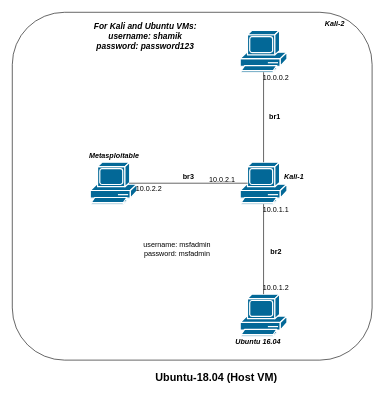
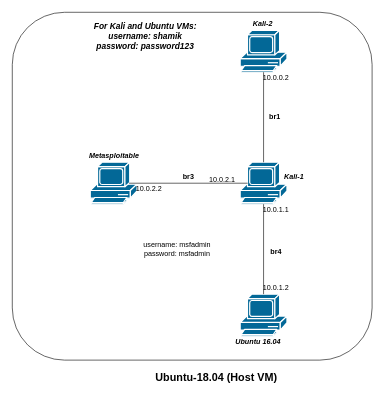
  <mxCell id="0" />
  <mxCell id="1" parent="0" />
  <mxCell id="2" value="" style="rounded=1;whiteSpace=wrap;html=1;" vertex="1" parent="1"><mxGeometry x="20" y="20" width="600" height="580" as="geometry" /></mxCell>
  <mxCell id="3" value="" style="shape=mxgraph.cisco.computers_and_peripherals.pc;html=1;pointerEvents=1;dashed=0;fillColor=#036897;strokeColor=#ffffff;strokeWidth=2;verticalLabelPosition=bottom;verticalAlign=top;align=center;outlineConnect=0;" vertex="1" parent="1"><mxGeometry x="400" y="50" width="78" height="70" as="geometry" /></mxCell>
  <mxCell id="4" value="" style="shape=mxgraph.cisco.computers_and_peripherals.pc;html=1;pointerEvents=1;dashed=0;fillColor=#036897;strokeColor=#ffffff;strokeWidth=2;verticalLabelPosition=bottom;verticalAlign=top;align=center;outlineConnect=0;" vertex="1" parent="1"><mxGeometry x="400" y="490" width="78" height="70" as="geometry" /></mxCell>
  <mxCell id="5" value="" style="shape=mxgraph.cisco.computers_and_peripherals.pc;html=1;pointerEvents=1;dashed=0;fillColor=#036897;strokeColor=#ffffff;strokeWidth=2;verticalLabelPosition=bottom;verticalAlign=top;align=center;outlineConnect=0;" vertex="1" parent="1"><mxGeometry x="150" y="270" width="78" height="70" as="geometry" /></mxCell>
  <mxCell id="6" value="" style="shape=mxgraph.cisco.computers_and_peripherals.pc;html=1;pointerEvents=1;dashed=0;fillColor=#036897;strokeColor=#ffffff;strokeWidth=2;verticalLabelPosition=bottom;verticalAlign=top;align=center;outlineConnect=0;" vertex="1" parent="1"><mxGeometry x="400" y="270" width="78" height="70" as="geometry" /></mxCell>
  <mxCell id="7" value="" style="endArrow=none;html=1;exitX=0.83;exitY=0.5;exitDx=0;exitDy=0;exitPerimeter=0;entryX=0.16;entryY=0.5;entryDx=0;entryDy=0;entryPerimeter=0;" edge="1" parent="1" source="5" target="6"><mxGeometry width="50" height="50" relative="1" as="geometry"><mxPoint x="290" y="330" as="sourcePoint" /><mxPoint x="340" y="280" as="targetPoint" /></mxGeometry></mxCell>
  <mxCell id="8" value="" style="endArrow=none;html=1;entryX=0.5;entryY=1;entryDx=0;entryDy=0;entryPerimeter=0;exitX=0.5;exitY=0;exitDx=0;exitDy=0;exitPerimeter=0;" edge="1" parent="1" source="6" target="3"><mxGeometry width="50" height="50" relative="1" as="geometry"><mxPoint x="400" y="200" as="sourcePoint" /><mxPoint x="450" y="150" as="targetPoint" /></mxGeometry></mxCell>
  <mxCell id="9" value="&lt;font style=&quot;font-size: 18px&quot;&gt;&lt;b&gt;Ubuntu-18.04 (Host VM)&lt;/b&gt;&lt;/font&gt;" style="text;html=1;strokeColor=none;fillColor=none;align=center;verticalAlign=middle;whiteSpace=wrap;rounded=0;" vertex="1" parent="1"><mxGeometry x="192.5" y="620" width="335" height="20" as="geometry" /></mxCell>
  <mxCell id="10" value="&lt;b&gt;&lt;i&gt;Metasploitable&lt;/i&gt;&lt;/b&gt;" style="text;html=1;strokeColor=none;fillColor=none;align=center;verticalAlign=middle;whiteSpace=wrap;rounded=0;" vertex="1" parent="1"><mxGeometry x="170" y="250" width="40" height="20" as="geometry" /></mxCell>
- <mxCell id="11" value="&lt;b&gt;&lt;i&gt;Kali-2&lt;/i&gt;&lt;/b&gt;" style="text;html=1;strokeColor=none;fillColor=none;align=center;verticalAlign=middle;whiteSpace=wrap;rounded=0;" vertex="1" parent="1"><mxGeometry x="538" y="30" width="40" height="20" as="geometry" /></mxCell>
+ <mxCell id="11" value="&lt;b&gt;&lt;i&gt;Kali-2&lt;/i&gt;&lt;/b&gt;" style="text;html=1;strokeColor=none;fillColor=none;align=center;verticalAlign=middle;whiteSpace=wrap;rounded=0;" vertex="1" parent="1"><mxGeometry x="418" y="30" width="40" height="20" as="geometry" /></mxCell>
  <mxCell id="12" value="&lt;b&gt;&lt;i&gt;Kali-1&lt;/i&gt;&lt;/b&gt;" style="text;html=1;strokeColor=none;fillColor=none;align=center;verticalAlign=middle;whiteSpace=wrap;rounded=0;" vertex="1" parent="1"><mxGeometry x="470" y="285" width="40" height="20" as="geometry" /></mxCell>
  <mxCell id="13" value="&lt;b&gt;&lt;i&gt;Ubuntu 16.04&lt;/i&gt;&lt;/b&gt;" style="text;html=1;strokeColor=none;fillColor=none;align=center;verticalAlign=middle;whiteSpace=wrap;rounded=0;" vertex="1" parent="1"><mxGeometry x="390" y="560" width="80" height="20" as="geometry" /></mxCell>
  <mxCell id="14" value="&lt;b&gt;br3&lt;/b&gt;" style="text;html=1;strokeColor=none;fillColor=none;align=center;verticalAlign=middle;whiteSpace=wrap;rounded=0;" vertex="1" parent="1"><mxGeometry x="294" y="285" width="40" height="20" as="geometry" /></mxCell>
  <mxCell id="15" value="&lt;b&gt;br1&lt;/b&gt;" style="text;html=1;strokeColor=none;fillColor=none;align=center;verticalAlign=middle;whiteSpace=wrap;rounded=0;" vertex="1" parent="1"><mxGeometry x="438" y="185" width="40" height="20" as="geometry" /></mxCell>
- <mxCell id="16" value="&lt;b&gt;br2&lt;/b&gt;" style="text;html=1;strokeColor=none;fillColor=none;align=center;verticalAlign=middle;whiteSpace=wrap;rounded=0;" vertex="1" parent="1"><mxGeometry x="440" y="410" width="40" height="20" as="geometry" /></mxCell>
+ <mxCell id="16" value="&lt;b&gt;br4&lt;/b&gt;" style="text;html=1;strokeColor=none;fillColor=none;align=center;verticalAlign=middle;whiteSpace=wrap;rounded=0;" vertex="1" parent="1"><mxGeometry x="440" y="410" width="40" height="20" as="geometry" /></mxCell>
  <mxCell id="17" value="10.0.0.2" style="text;html=1;strokeColor=none;fillColor=none;align=center;verticalAlign=middle;whiteSpace=wrap;rounded=0;" vertex="1" parent="1"><mxGeometry x="440" y="120" width="40" height="20" as="geometry" /></mxCell>
  <mxCell id="18" value="10.0.2.1" style="text;html=1;strokeColor=none;fillColor=none;align=center;verticalAlign=middle;whiteSpace=wrap;rounded=0;" vertex="1" parent="1"><mxGeometry x="350" y="290" width="40" height="20" as="geometry" /></mxCell>
  <mxCell id="19" value="10.0.2.2" style="text;html=1;strokeColor=none;fillColor=none;align=center;verticalAlign=middle;whiteSpace=wrap;rounded=0;" vertex="1" parent="1"><mxGeometry x="228" y="305" width="40" height="20" as="geometry" /></mxCell>
  <mxCell id="20" value="10.0.1.2" style="text;html=1;strokeColor=none;fillColor=none;align=center;verticalAlign=middle;whiteSpace=wrap;rounded=0;" vertex="1" parent="1"><mxGeometry x="440" y="470" width="40" height="20" as="geometry" /></mxCell>
  <mxCell id="21" value="" style="endArrow=none;html=1;exitX=0.5;exitY=0;exitDx=0;exitDy=0;exitPerimeter=0;entryX=0.5;entryY=1;entryDx=0;entryDy=0;entryPerimeter=0;" edge="1" parent="1" source="4" target="6"><mxGeometry width="50" height="50" relative="1" as="geometry"><mxPoint x="439" y="490" as="sourcePoint" /><mxPoint x="439" y="340" as="targetPoint" /></mxGeometry></mxCell>
  <mxCell id="22" value="10.0.1.1" style="text;html=1;strokeColor=none;fillColor=none;align=center;verticalAlign=middle;whiteSpace=wrap;rounded=0;" vertex="1" parent="1"><mxGeometry x="440" y="340" width="40" height="20" as="geometry" /></mxCell>
  <mxCell id="23" value="username: msfadmin&lt;br&gt;password: msfadmin" style="text;html=1;strokeColor=none;fillColor=none;align=center;verticalAlign=middle;whiteSpace=wrap;rounded=0;" vertex="1" parent="1"><mxGeometry x="220" y="405" width="150" height="20" as="geometry" /></mxCell>
  <mxCell id="24" value="&lt;b&gt;&lt;i&gt;&lt;font style=&quot;font-size: 14px&quot;&gt;For Kali and Ubuntu VMs:&lt;br&gt;username: shamik&lt;br&gt;password: password123&lt;/font&gt;&lt;/i&gt;&lt;/b&gt;" style="text;html=1;strokeColor=none;fillColor=none;align=center;verticalAlign=middle;whiteSpace=wrap;rounded=0;" vertex="1" parent="1"><mxGeometry x="143" y="50" width="198" height="20" as="geometry" /></mxCell>
